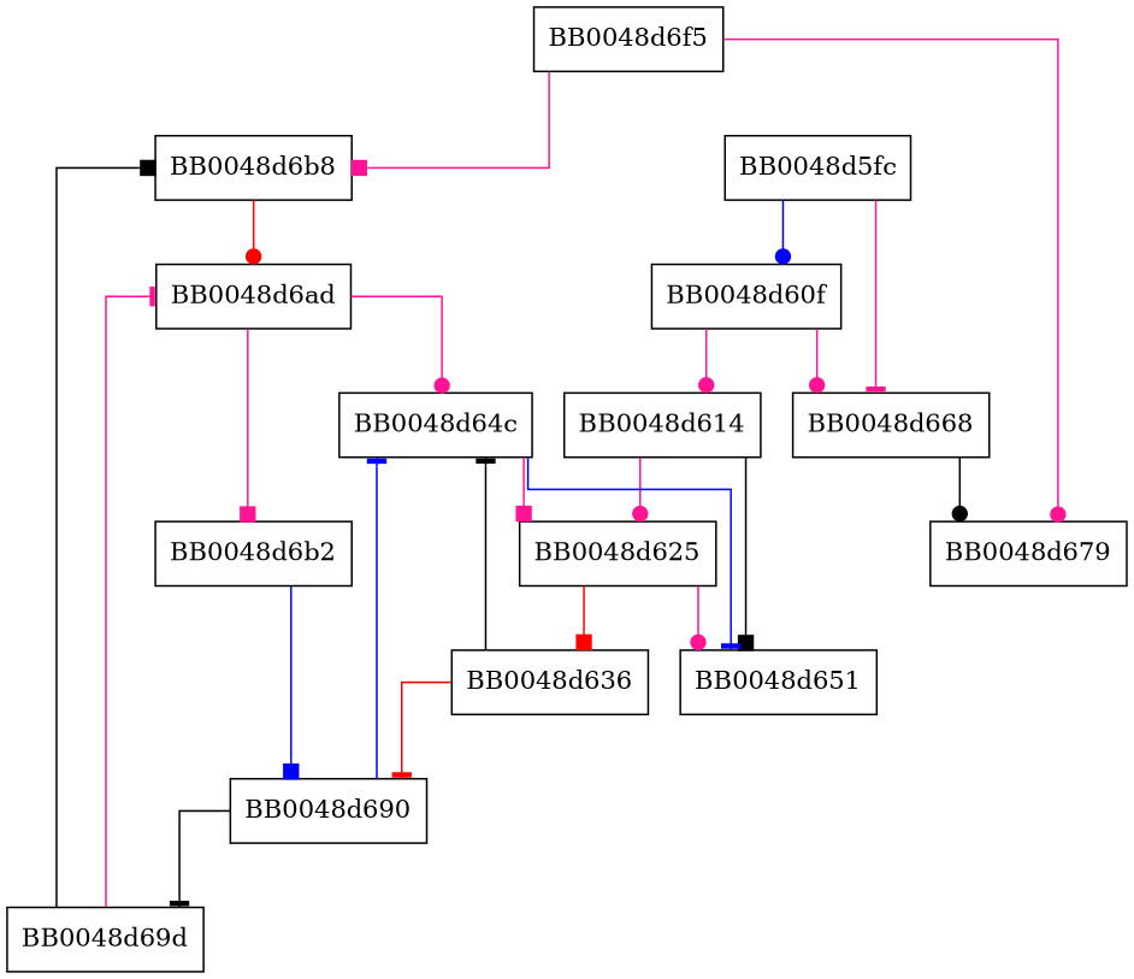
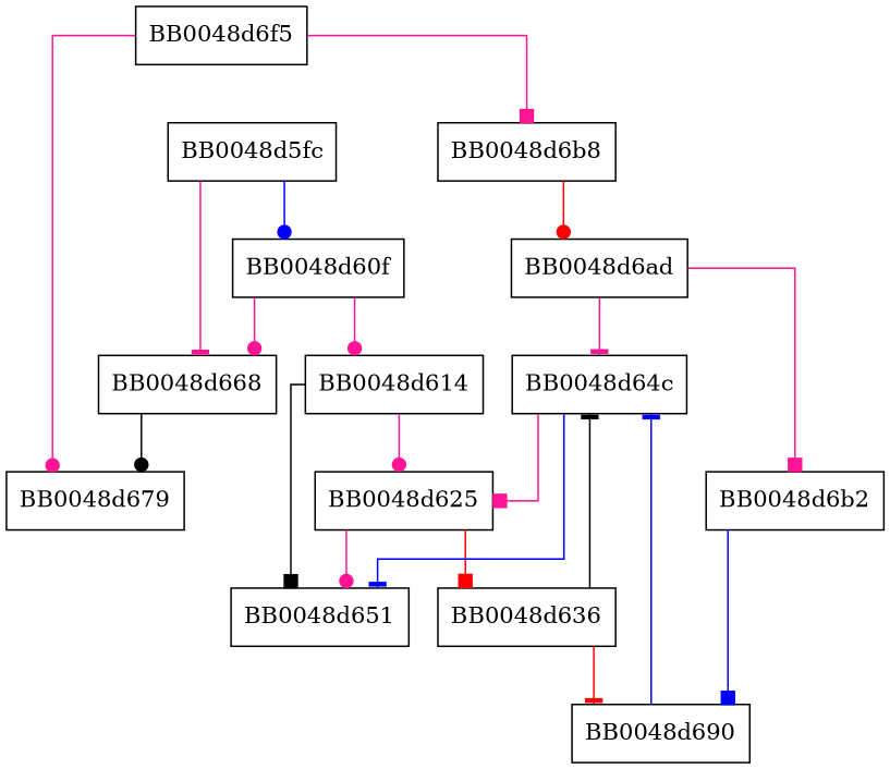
  digraph {
    splines=ortho
    node [shape=box]
    edge [arrowhead=dot color=deeppink]
    BB0048d668
    BB0048d679
    BB0048d5fc
    BB0048d60f
    BB0048d614
    BB0048d651
    BB0048d625
    BB0048d636
    BB0048d690
    BB0048d64c
-   BB0048d69d
    BB0048d6b8
    BB0048d6ad
    BB0048d6b2
    BB0048d6f5
    BB0048d668 -> BB0048d679 [color=black]
    BB0048d5fc -> BB0048d668 [arrowhead=tee]
    BB0048d5fc -> BB0048d60f [color=blue]
    BB0048d60f -> BB0048d668
    BB0048d60f -> BB0048d614
    BB0048d614 -> BB0048d651 [arrowhead=box color=black]
    BB0048d614 -> BB0048d625
    BB0048d625 -> BB0048d651
    BB0048d625 -> BB0048d636 [arrowhead=box color=red]
    BB0048d636 -> BB0048d690 [arrowhead=tee color=red]
    BB0048d636 -> BB0048d64c [arrowhead=tee color=black]
    BB0048d690 -> BB0048d64c [arrowhead=tee color=blue]
-   BB0048d690 -> BB0048d69d [arrowhead=tee color=black]
    BB0048d64c -> BB0048d651 [arrowhead=tee color=blue]
    BB0048d64c -> BB0048d625 [arrowhead=box]
-   BB0048d69d -> BB0048d6b8 [arrowhead=box color=black]
-   BB0048d69d -> BB0048d6ad [arrowhead=tee]
    BB0048d6b8 -> BB0048d6ad [color=red]
-   BB0048d6ad -> BB0048d64c
+   BB0048d6ad -> BB0048d64c [arrowhead=tee]
    BB0048d6ad -> BB0048d6b2 [arrowhead=box]
    BB0048d6b2 -> BB0048d690 [arrowhead=box color=blue]
    BB0048d6f5 -> BB0048d679
    BB0048d6f5 -> BB0048d6b8 [arrowhead=box]
  }
